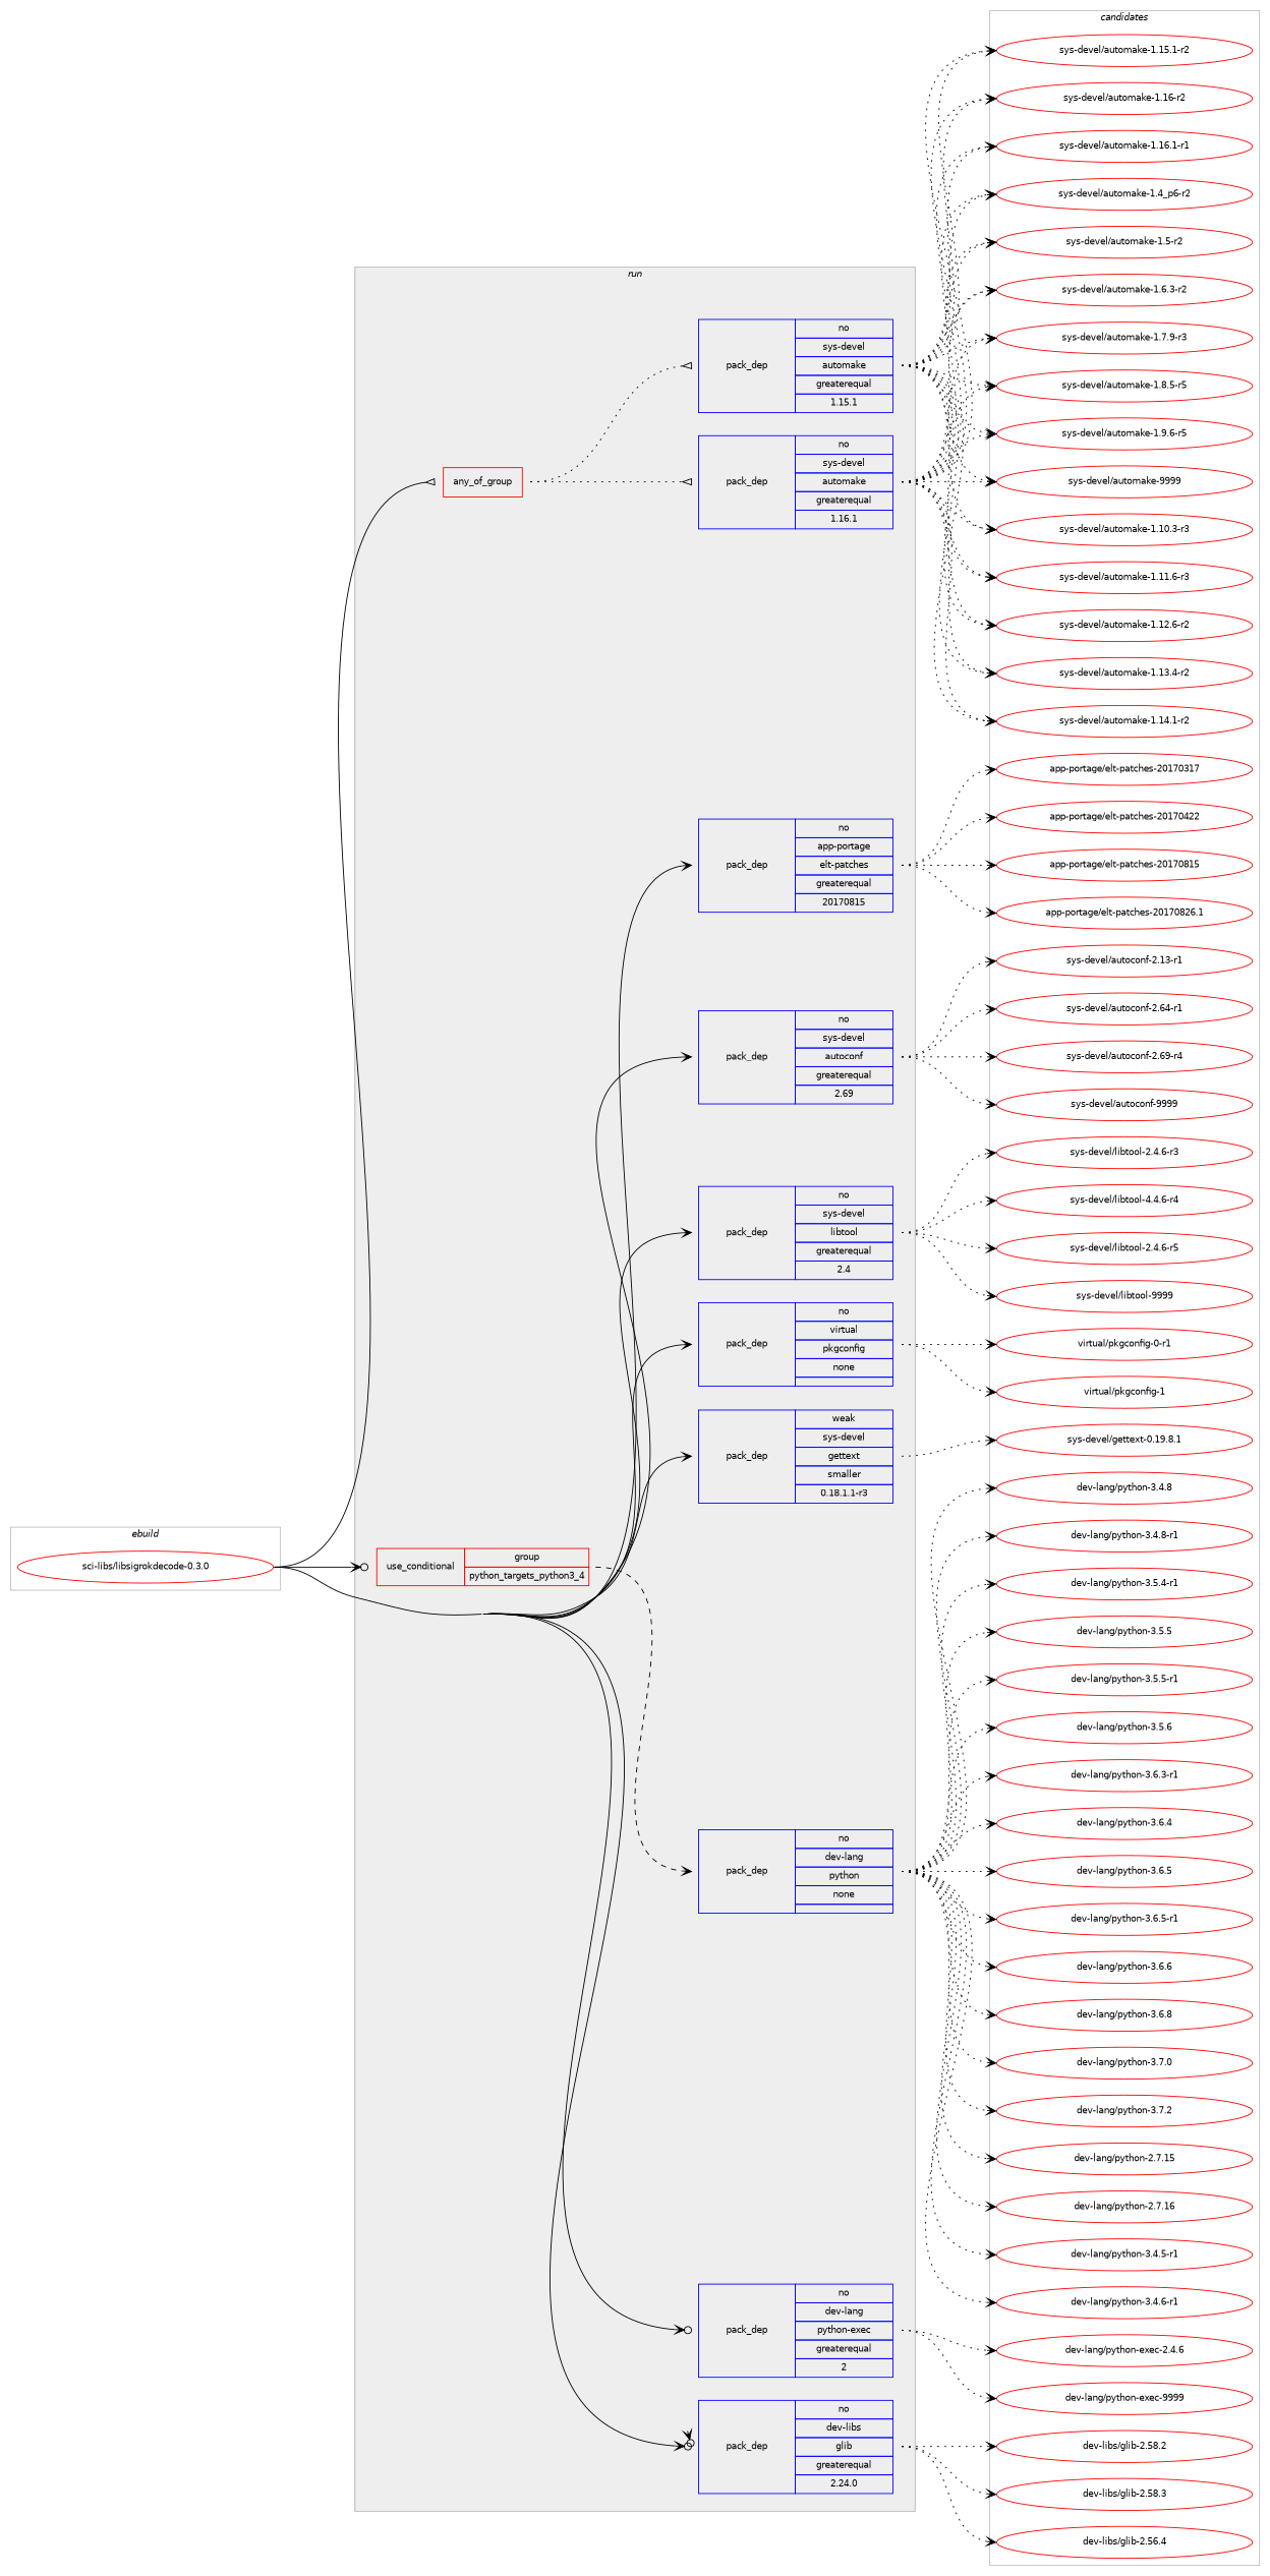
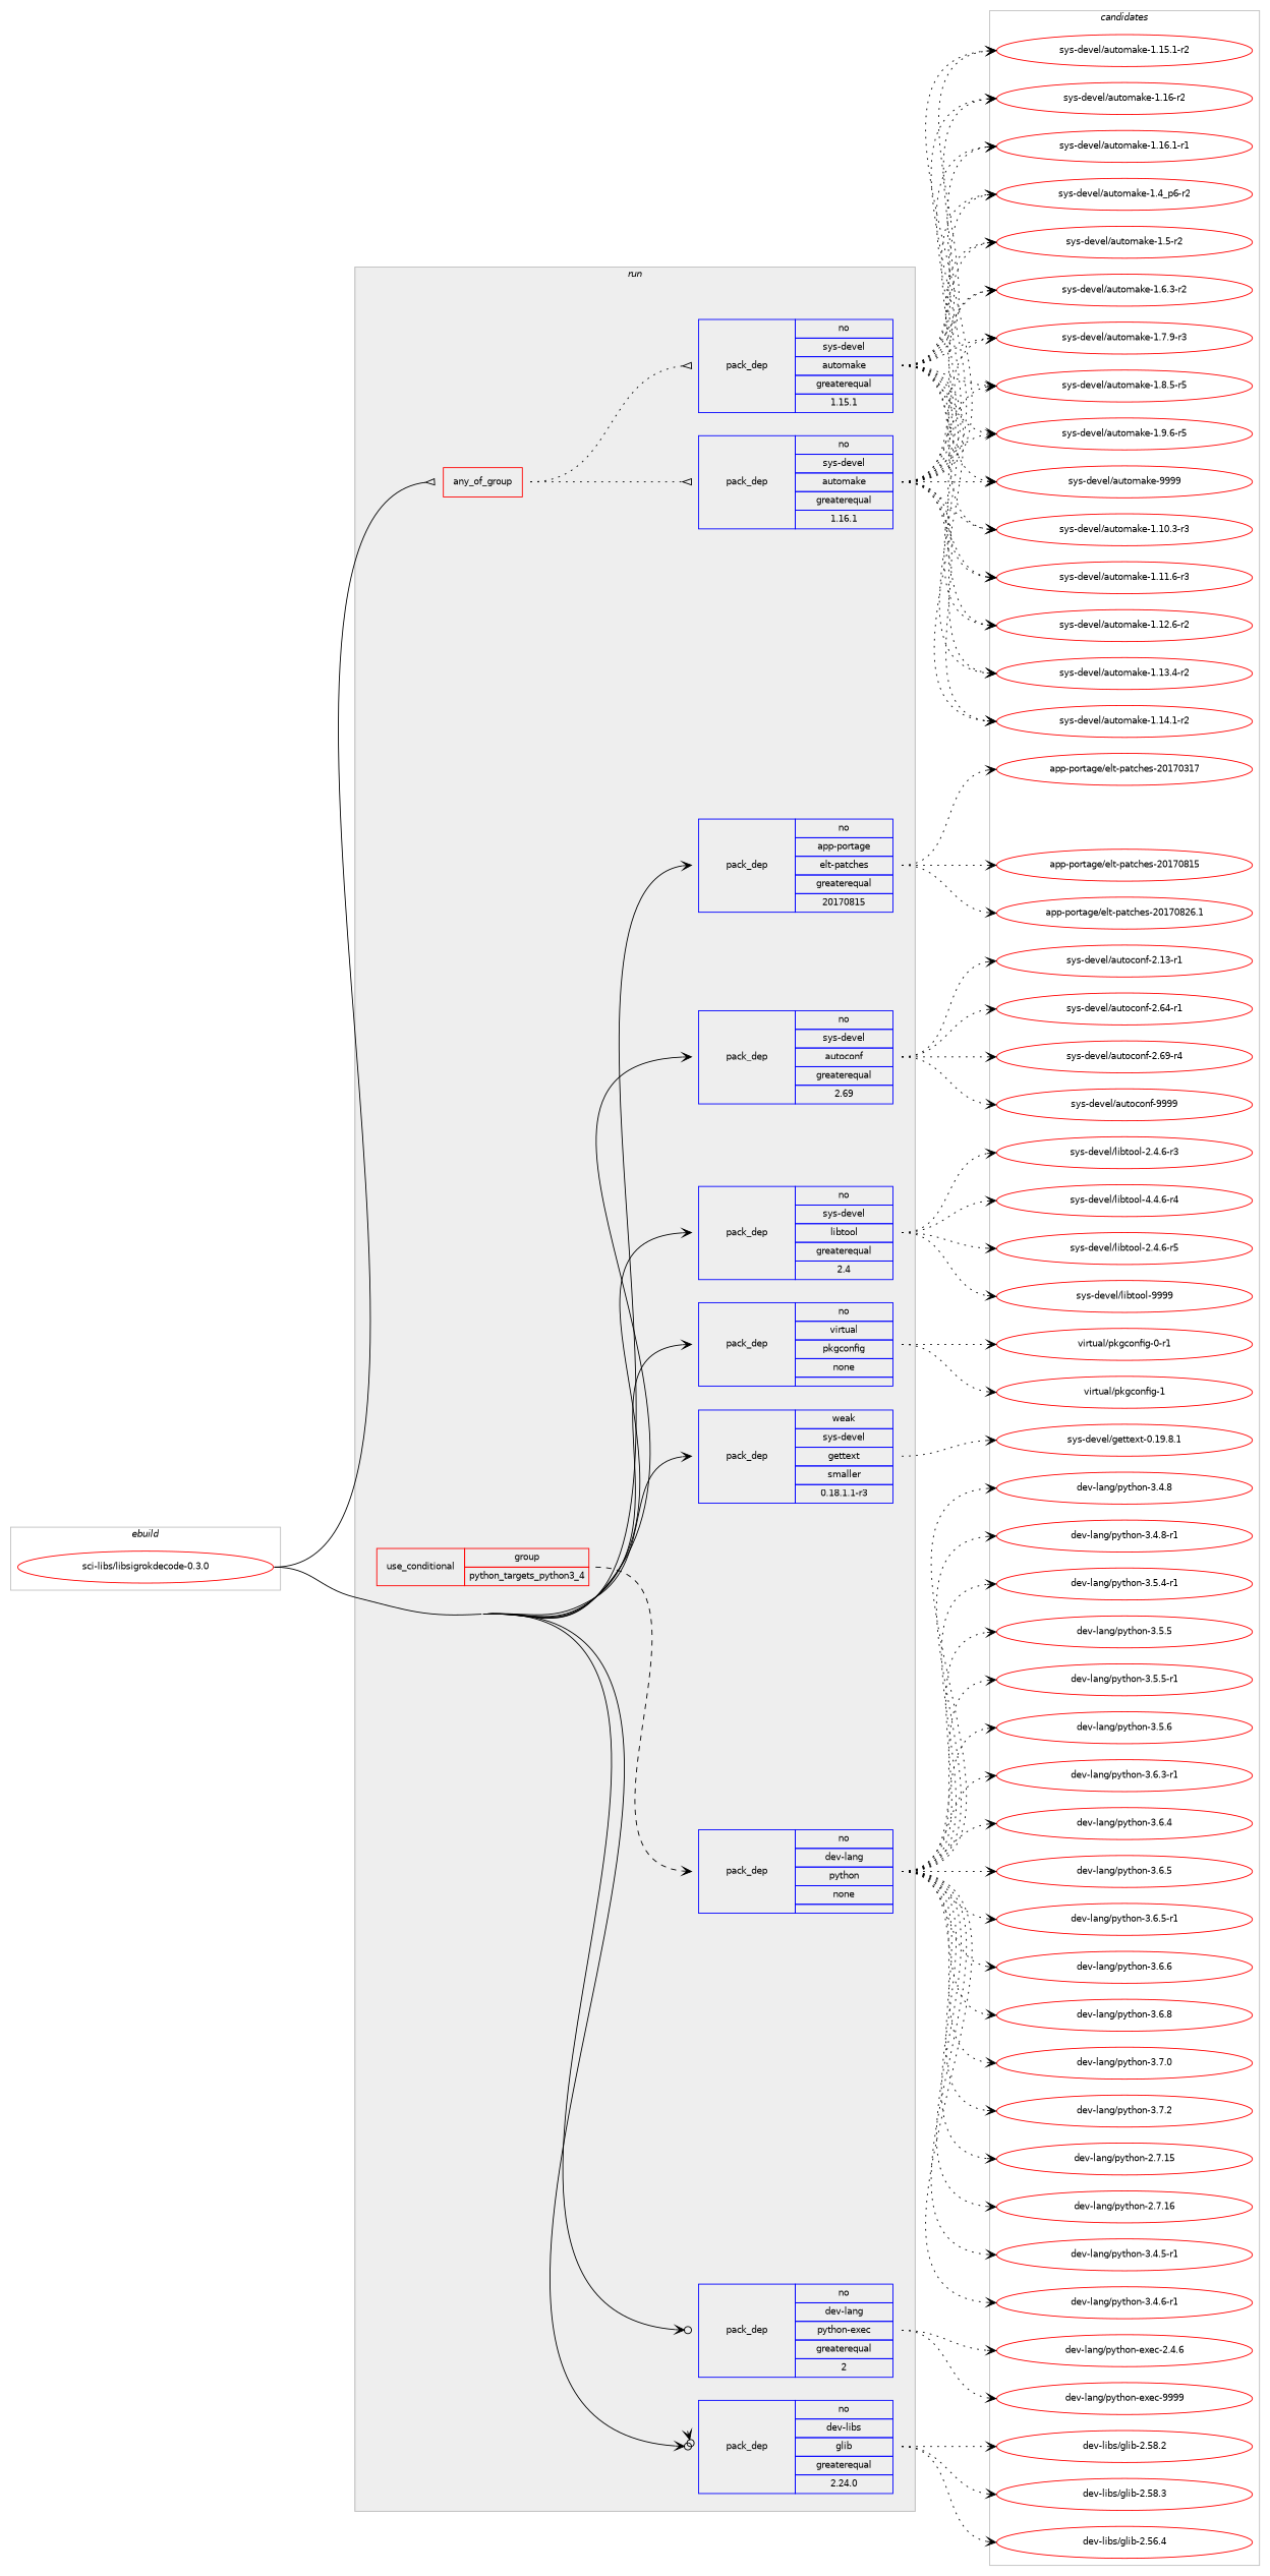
  digraph {
    compound=true
    concentrate=true
    fontname=Helvetica
    fontsize=10
    newrank=true
    rankdir=LR
    ranksep=1.5
    node [color=red fontname=Helvetica fontsize=10]
    edge [arrowhead=vee headport=w style=dotted tailport=e weight=100]
    n1 [label="sci-libs/libsigrokdecode-0.3.0" width=4]
    n2 [color=blue label=<<TABLE BORDER="0" CELLBORDER="1" CELLSPACING="0" CELLPADDING="4" WIDTH="220"><TR><TD ROWSPAN="6" CELLPADDING="30">pack_dep</TD></TR><TR><TD WIDTH="110">no</TD></TR><TR><TD>sys-devel</TD></TR><TR><TD>automake</TD></TR><TR><TD>greaterequal</TD></TR><TR><TD>1.16.1</TD></TR></TABLE>> shape=none]
    n3 [color=blue label=<<TABLE BORDER="0" CELLBORDER="1" CELLSPACING="0" CELLPADDING="4" WIDTH="220"><TR><TD ROWSPAN="6" CELLPADDING="30">pack_dep</TD></TR><TR><TD WIDTH="110">no</TD></TR><TR><TD>sys-devel</TD></TR><TR><TD>automake</TD></TR><TR><TD>greaterequal</TD></TR><TR><TD>1.15.1</TD></TR></TABLE>> shape=none]
    n4 [label=<<TABLE BORDER="0" CELLBORDER="1" CELLSPACING="0" CELLPADDING="4"><TR><TD CELLPADDING="10">any_of_group</TD></TR></TABLE>> shape=none]
    n5 [color=blue label=<<TABLE BORDER="0" CELLBORDER="1" CELLSPACING="0" CELLPADDING="4" WIDTH="220"><TR><TD ROWSPAN="6" CELLPADDING="30">pack_dep</TD></TR><TR><TD WIDTH="110">no</TD></TR><TR><TD>app-portage</TD></TR><TR><TD>elt-patches</TD></TR><TR><TD>greaterequal</TD></TR><TR><TD>20170815</TD></TR></TABLE>> shape=none]
    n6 [color=blue label=<<TABLE BORDER="0" CELLBORDER="1" CELLSPACING="0" CELLPADDING="4" WIDTH="220"><TR><TD ROWSPAN="6" CELLPADDING="30">pack_dep</TD></TR><TR><TD WIDTH="110">no</TD></TR><TR><TD>sys-devel</TD></TR><TR><TD>autoconf</TD></TR><TR><TD>greaterequal</TD></TR><TR><TD>2.69</TD></TR></TABLE>> shape=none]
    n7 [color=blue label=<<TABLE BORDER="0" CELLBORDER="1" CELLSPACING="0" CELLPADDING="4" WIDTH="220"><TR><TD ROWSPAN="6" CELLPADDING="30">pack_dep</TD></TR><TR><TD WIDTH="110">no</TD></TR><TR><TD>sys-devel</TD></TR><TR><TD>libtool</TD></TR><TR><TD>greaterequal</TD></TR><TR><TD>2.4</TD></TR></TABLE>> shape=none]
    n8 [color=blue label=<<TABLE BORDER="0" CELLBORDER="1" CELLSPACING="0" CELLPADDING="4" WIDTH="220"><TR><TD ROWSPAN="6" CELLPADDING="30">pack_dep</TD></TR><TR><TD WIDTH="110">no</TD></TR><TR><TD>virtual</TD></TR><TR><TD>pkgconfig</TD></TR><TR><TD>none</TD></TR><TR><TD></TD></TR></TABLE>> shape=none]
    n9 [color=blue label=<<TABLE BORDER="0" CELLBORDER="1" CELLSPACING="0" CELLPADDING="4" WIDTH="220"><TR><TD ROWSPAN="6" CELLPADDING="30">pack_dep</TD></TR><TR><TD WIDTH="110">weak</TD></TR><TR><TD>sys-devel</TD></TR><TR><TD>gettext</TD></TR><TR><TD>smaller</TD></TR><TR><TD>0.18.1.1-r3</TD></TR></TABLE>> shape=none]
    n10 [color=blue label=<<TABLE BORDER="0" CELLBORDER="1" CELLSPACING="0" CELLPADDING="4" WIDTH="220"><TR><TD ROWSPAN="6" CELLPADDING="30">pack_dep</TD></TR><TR><TD WIDTH="110">no</TD></TR><TR><TD>dev-lang</TD></TR><TR><TD>python</TD></TR><TR><TD>none</TD></TR><TR><TD></TD></TR></TABLE>> shape=none]
    n11 [label=<<TABLE BORDER="0" CELLBORDER="1" CELLSPACING="0" CELLPADDING="4"><TR><TD ROWSPAN="3" CELLPADDING="10">use_conditional</TD></TR><TR><TD>group</TD></TR><TR><TD>python_targets_python3_4</TD></TR></TABLE>> shape=none]
    n12 [color=blue label=<<TABLE BORDER="0" CELLBORDER="1" CELLSPACING="0" CELLPADDING="4" WIDTH="220"><TR><TD ROWSPAN="6" CELLPADDING="30">pack_dep</TD></TR><TR><TD WIDTH="110">no</TD></TR><TR><TD>dev-lang</TD></TR><TR><TD>python-exec</TD></TR><TR><TD>greaterequal</TD></TR><TR><TD>2</TD></TR></TABLE>> shape=none]
    n13 [color=blue label=<<TABLE BORDER="0" CELLBORDER="1" CELLSPACING="0" CELLPADDING="4" WIDTH="220"><TR><TD ROWSPAN="6" CELLPADDING="30">pack_dep</TD></TR><TR><TD WIDTH="110">no</TD></TR><TR><TD>dev-libs</TD></TR><TR><TD>glib</TD></TR><TR><TD>greaterequal</TD></TR><TR><TD>2.24.0</TD></TR></TABLE>> shape=none]
    n14 [label="sys-devel/automake-1.10.3-r3" width=4]
    n15 [label="sys-devel/automake-1.11.6-r3" width=4]
    n16 [label="sys-devel/automake-1.12.6-r2" width=4]
    n17 [label="sys-devel/automake-1.13.4-r2" width=4]
    n18 [label="sys-devel/automake-1.14.1-r2" width=4]
    n19 [label="sys-devel/automake-1.15.1-r2" width=4]
    n20 [label="sys-devel/automake-1.16-r2" width=4]
    n21 [label="sys-devel/automake-1.16.1-r1" width=4]
    n22 [label="sys-devel/automake-1.4_p6-r2" width=4]
    n23 [label="sys-devel/automake-1.5-r2" width=4]
    n24 [label="sys-devel/automake-1.6.3-r2" width=4]
    n25 [label="sys-devel/automake-1.7.9-r3" width=4]
    n26 [label="sys-devel/automake-1.8.5-r5" width=4]
    n27 [label="sys-devel/automake-1.9.6-r5" width=4]
    n28 [label="sys-devel/automake-9999" width=4]
    n29 [label="app-portage/elt-patches-20170317" width=4]
-   n30 [label="app-portage/elt-patches-20170422" width=4]
    n31 [label="app-portage/elt-patches-20170815" width=4]
    n32 [label="app-portage/elt-patches-20170826.1" width=4]
    n33 [label="sys-devel/autoconf-2.13-r1" width=4]
    n34 [label="sys-devel/autoconf-2.64-r1" width=4]
    n35 [label="sys-devel/autoconf-2.69-r4" width=4]
    n36 [label="sys-devel/autoconf-9999" width=4]
    n37 [label="sys-devel/libtool-2.4.6-r3" width=4]
    n38 [label="sys-devel/libtool-4.4.6-r4" width=4]
    n39 [label="sys-devel/libtool-2.4.6-r5" width=4]
    n40 [label="sys-devel/libtool-9999" width=4]
    n41 [label="virtual/pkgconfig-0-r1" width=4]
    n42 [label="virtual/pkgconfig-1" width=4]
    n43 [label="sys-devel/gettext-0.19.8.1" width=4]
    n44 [label="dev-lang/python-2.7.15" width=4]
    n45 [label="dev-lang/python-2.7.16" width=4]
    n46 [label="dev-lang/python-3.4.5-r1" width=4]
    n47 [label="dev-lang/python-3.4.6-r1" width=4]
    n48 [label="dev-lang/python-3.4.8" width=4]
    n49 [label="dev-lang/python-3.4.8-r1" width=4]
    n50 [label="dev-lang/python-3.5.4-r1" width=4]
    n51 [label="dev-lang/python-3.5.5" width=4]
    n52 [label="dev-lang/python-3.5.5-r1" width=4]
    n53 [label="dev-lang/python-3.5.6" width=4]
    n54 [label="dev-lang/python-3.6.3-r1" width=4]
    n55 [label="dev-lang/python-3.6.4" width=4]
    n56 [label="dev-lang/python-3.6.5" width=4]
    n57 [label="dev-lang/python-3.6.5-r1" width=4]
    n58 [label="dev-lang/python-3.6.6" width=4]
    n59 [label="dev-lang/python-3.6.8" width=4]
    n60 [label="dev-lang/python-3.7.0" width=4]
    n61 [label="dev-lang/python-3.7.2" width=4]
    n62 [label="dev-lang/python-exec-2.4.6" width=4]
    n63 [label="dev-lang/python-exec-9999" width=4]
    n64 [label="dev-libs/glib-2.56.4" width=4]
    n65 [label="dev-libs/glib-2.58.2" width=4]
    n66 [label="dev-libs/glib-2.58.3" width=4]
    subgraph cluster_1 {
      color=gray
      label=<<i>ebuild</i>>
      rank=same
      n1
    }
    subgraph cluster_2 {
      color=gray
      label=<<i>dependencies</i>>
      subgraph cluster_3 {
        color=gray
        fillcolor="#eeeeee"
        label=<<i>compile</i>>
        style=filled
        subgraph sub_4 {
          color=gray
          fillcolor="#eeeeee"
          label=<<i>compile</i>>
          style=filled
          n4
          subgraph sub_5 {
            color=gray
            fillcolor="#eeeeee"
            label=<<i>compile</i>>
            style=filled
            n2
          }
          subgraph sub_6 {
            color=gray
            fillcolor="#eeeeee"
            label=<<i>compile</i>>
            style=filled
            n3
          }
        }
        subgraph sub_7 {
          color=gray
          fillcolor="#eeeeee"
          label=<<i>compile</i>>
          style=filled
          n5
        }
        subgraph sub_8 {
          color=gray
          fillcolor="#eeeeee"
          label=<<i>compile</i>>
          style=filled
          n6
        }
        subgraph sub_9 {
          color=gray
          fillcolor="#eeeeee"
          label=<<i>compile</i>>
          style=filled
          n7
        }
        subgraph sub_10 {
          color=gray
          fillcolor="#eeeeee"
          label=<<i>compile</i>>
          style=filled
          n8
        }
        subgraph sub_11 {
          color=gray
          fillcolor="#eeeeee"
          label=<<i>compile</i>>
          style=filled
          n9
        }
      }
      subgraph cluster_12 {
        color=gray
        fillcolor="#eeeeee"
        label=<<i>compile and run</i>>
        style=filled
        subgraph sub_13 {
          color=gray
          fillcolor="#eeeeee"
          label=<<i>compile and run</i>>
          style=filled
          n11
          subgraph sub_14 {
            color=gray
            fillcolor="#eeeeee"
            label=<<i>compile and run</i>>
            style=filled
            n10
          }
        }
        subgraph sub_15 {
          color=gray
          fillcolor="#eeeeee"
          label=<<i>compile and run</i>>
          style=filled
          n12
        }
        subgraph sub_16 {
          color=gray
          fillcolor="#eeeeee"
          label=<<i>compile and run</i>>
          style=filled
          n13
        }
      }
      subgraph cluster_17 {
        color=gray
        fillcolor="#eeeeee"
        label=<<i>run</i>>
        style=filled
      }
    }
    subgraph cluster_18 {
      color=gray
      label=<<i>candidates</i>>
      rank=same
      subgraph sub_19 {
        color=black
        label=<<i>candidates</i>>
        nodesep=1
        rank=same
        n14
        n15
        n16
        n17
        n18
        n19
        n20
        n21
        n22
        n23
        n24
        n25
        n26
        n27
        n28
      }
      subgraph sub_20 {
        color=black
        label=<<i>candidates</i>>
        nodesep=1
        rank=same
        n14
        n15
        n16
        n17
        n18
        n19
        n20
        n21
        n22
        n23
        n24
        n25
        n26
        n27
        n28
      }
      subgraph sub_21 {
        color=black
        label=<<i>candidates</i>>
        nodesep=1
        rank=same
        n29
-       n30
        n31
        n32
      }
      subgraph sub_22 {
        color=black
        label=<<i>candidates</i>>
        nodesep=1
        rank=same
        n33
        n34
        n35
        n36
      }
      subgraph sub_23 {
        color=black
        label=<<i>candidates</i>>
        nodesep=1
        rank=same
        n37
        n38
        n39
        n40
      }
      subgraph sub_24 {
        color=black
        label=<<i>candidates</i>>
        nodesep=1
        rank=same
        n41
        n42
      }
      subgraph sub_25 {
        color=black
        label=<<i>candidates</i>>
        nodesep=1
        rank=same
        n43
      }
      subgraph sub_26 {
        color=black
        label=<<i>candidates</i>>
        nodesep=1
        rank=same
        n44
        n45
        n46
        n47
        n48
        n49
        n50
        n51
        n52
        n53
        n54
        n55
        n56
        n57
        n58
        n59
        n60
        n61
      }
      subgraph sub_27 {
        color=black
        label=<<i>candidates</i>>
        nodesep=1
        rank=same
        n62
        n63
      }
      subgraph sub_28 {
        color=black
        label=<<i>candidates</i>>
        nodesep=1
        rank=same
        n64
        n65
        n66
      }
    }
    n1 -> n4 [arrowhead=oinv style=solid weight=20]
    n1 -> n5 [style=solid weight=20]
    n1 -> n6 [style=solid weight=20]
    n1 -> n7 [style=solid weight=20]
    n1 -> n8 [style=solid weight=20]
    n1 -> n9 [style=solid weight=20]
-   n1 -> n11 [arrowhead=odotvee style=solid weight=20]
    n1 -> n12 [arrowhead=odotvee style=solid weight=20]
    n1 -> n13 [arrowhead=odotvee style=solid weight=20]
    n2 -> n14
    n2 -> n15
    n2 -> n16
    n2 -> n17
    n2 -> n18
    n2 -> n19
    n2 -> n20
    n2 -> n21
    n2 -> n22
    n2 -> n23
    n2 -> n24
    n2 -> n25
    n2 -> n26
    n2 -> n27
    n2 -> n28
    n3 -> n14
    n3 -> n15
    n3 -> n16
    n3 -> n17
    n3 -> n18
    n3 -> n19
    n3 -> n20
    n3 -> n21
    n3 -> n22
    n3 -> n23
    n3 -> n24
    n3 -> n25
    n3 -> n26
    n3 -> n27
    n3 -> n28
    n4 -> n2 [arrowhead=oinv weight=20]
    n4 -> n3 [arrowhead=oinv weight=20]
    n5 -> n29
-   n5 -> n30
    n5 -> n31
    n5 -> n32
    n6 -> n33
    n6 -> n34
    n6 -> n35
    n6 -> n36
    n7 -> n37
    n7 -> n38
    n7 -> n39
    n7 -> n40
    n8 -> n41
    n8 -> n42
    n9 -> n43
    n10 -> n44
    n10 -> n45
    n10 -> n46
    n10 -> n47
    n10 -> n48
    n10 -> n49
    n10 -> n50
    n10 -> n51
    n10 -> n52
    n10 -> n53
    n10 -> n54
    n10 -> n55
    n10 -> n56
    n10 -> n57
    n10 -> n58
    n10 -> n59
    n10 -> n60
    n10 -> n61
    n11 -> n10 [style=dashed weight=20]
    n12 -> n62
    n12 -> n63
    n13 -> n64
    n13 -> n65
    n13 -> n66
  }
